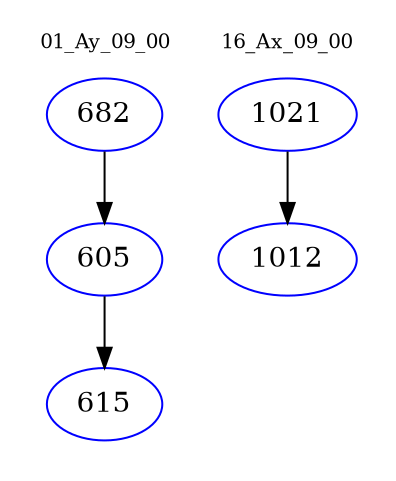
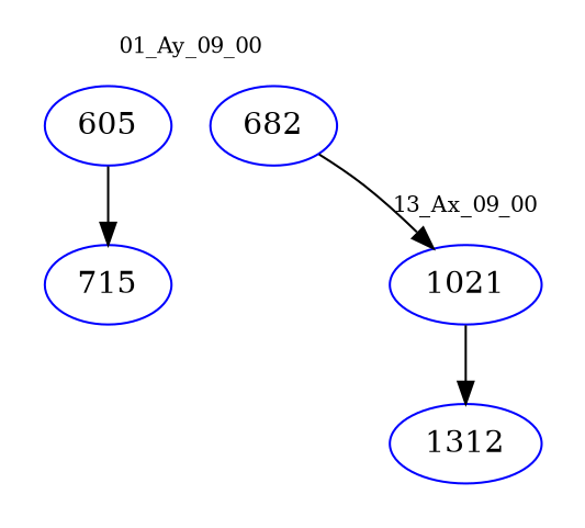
  digraph {
    node [color=blue]
    edge [color=black]
    n1 [label=682]
    n2 [label=605]
-   n3 [label=615]
+   n3 [label=715]
    n4 [label=1021]
-   n5 [label=1012]
+   n5 [label=1312]
    subgraph cluster_1 {
      color=white
      fontsize=10
      label="01_Ay_09_00"
      n1
      n2
      n3
    }
    subgraph cluster_2 {
      color=white
      fontsize=10
-     label="16_Ax_09_00"
+     label="13_Ax_09_00"
      n4
      n5
    }
-   n1 -> n2
+   n1 -> n4
    n2 -> n3
    n4 -> n5
  }
